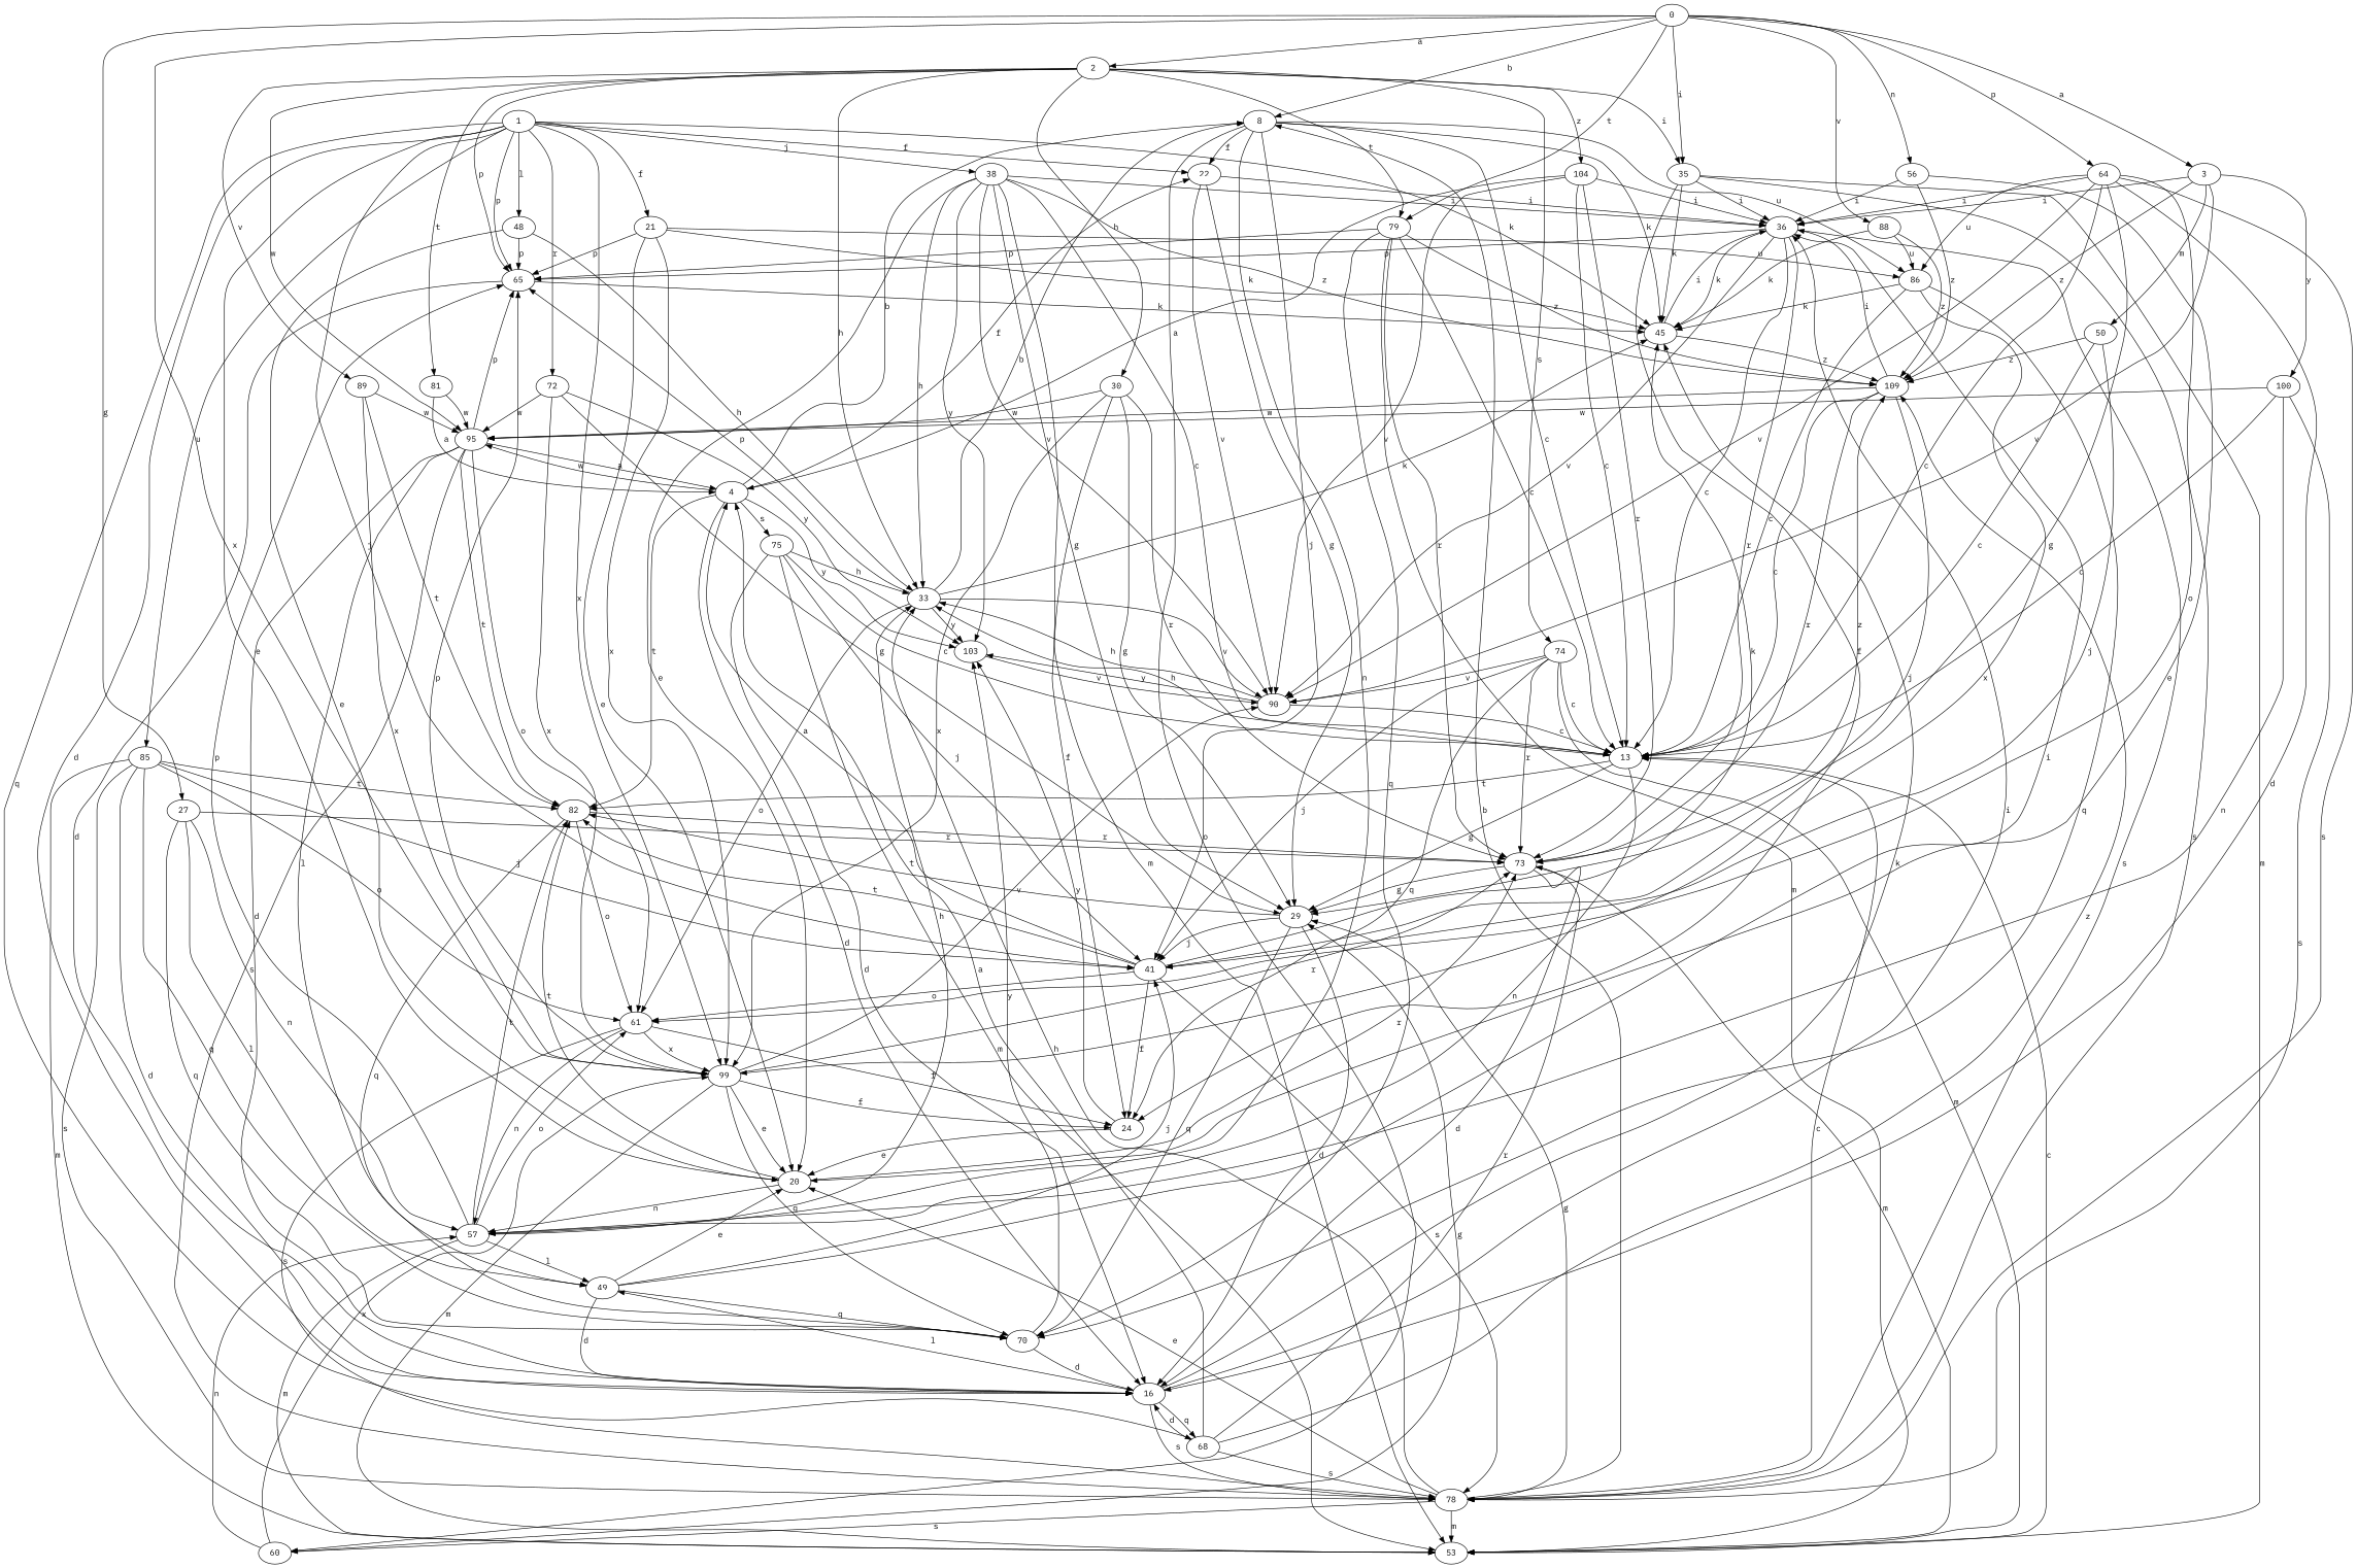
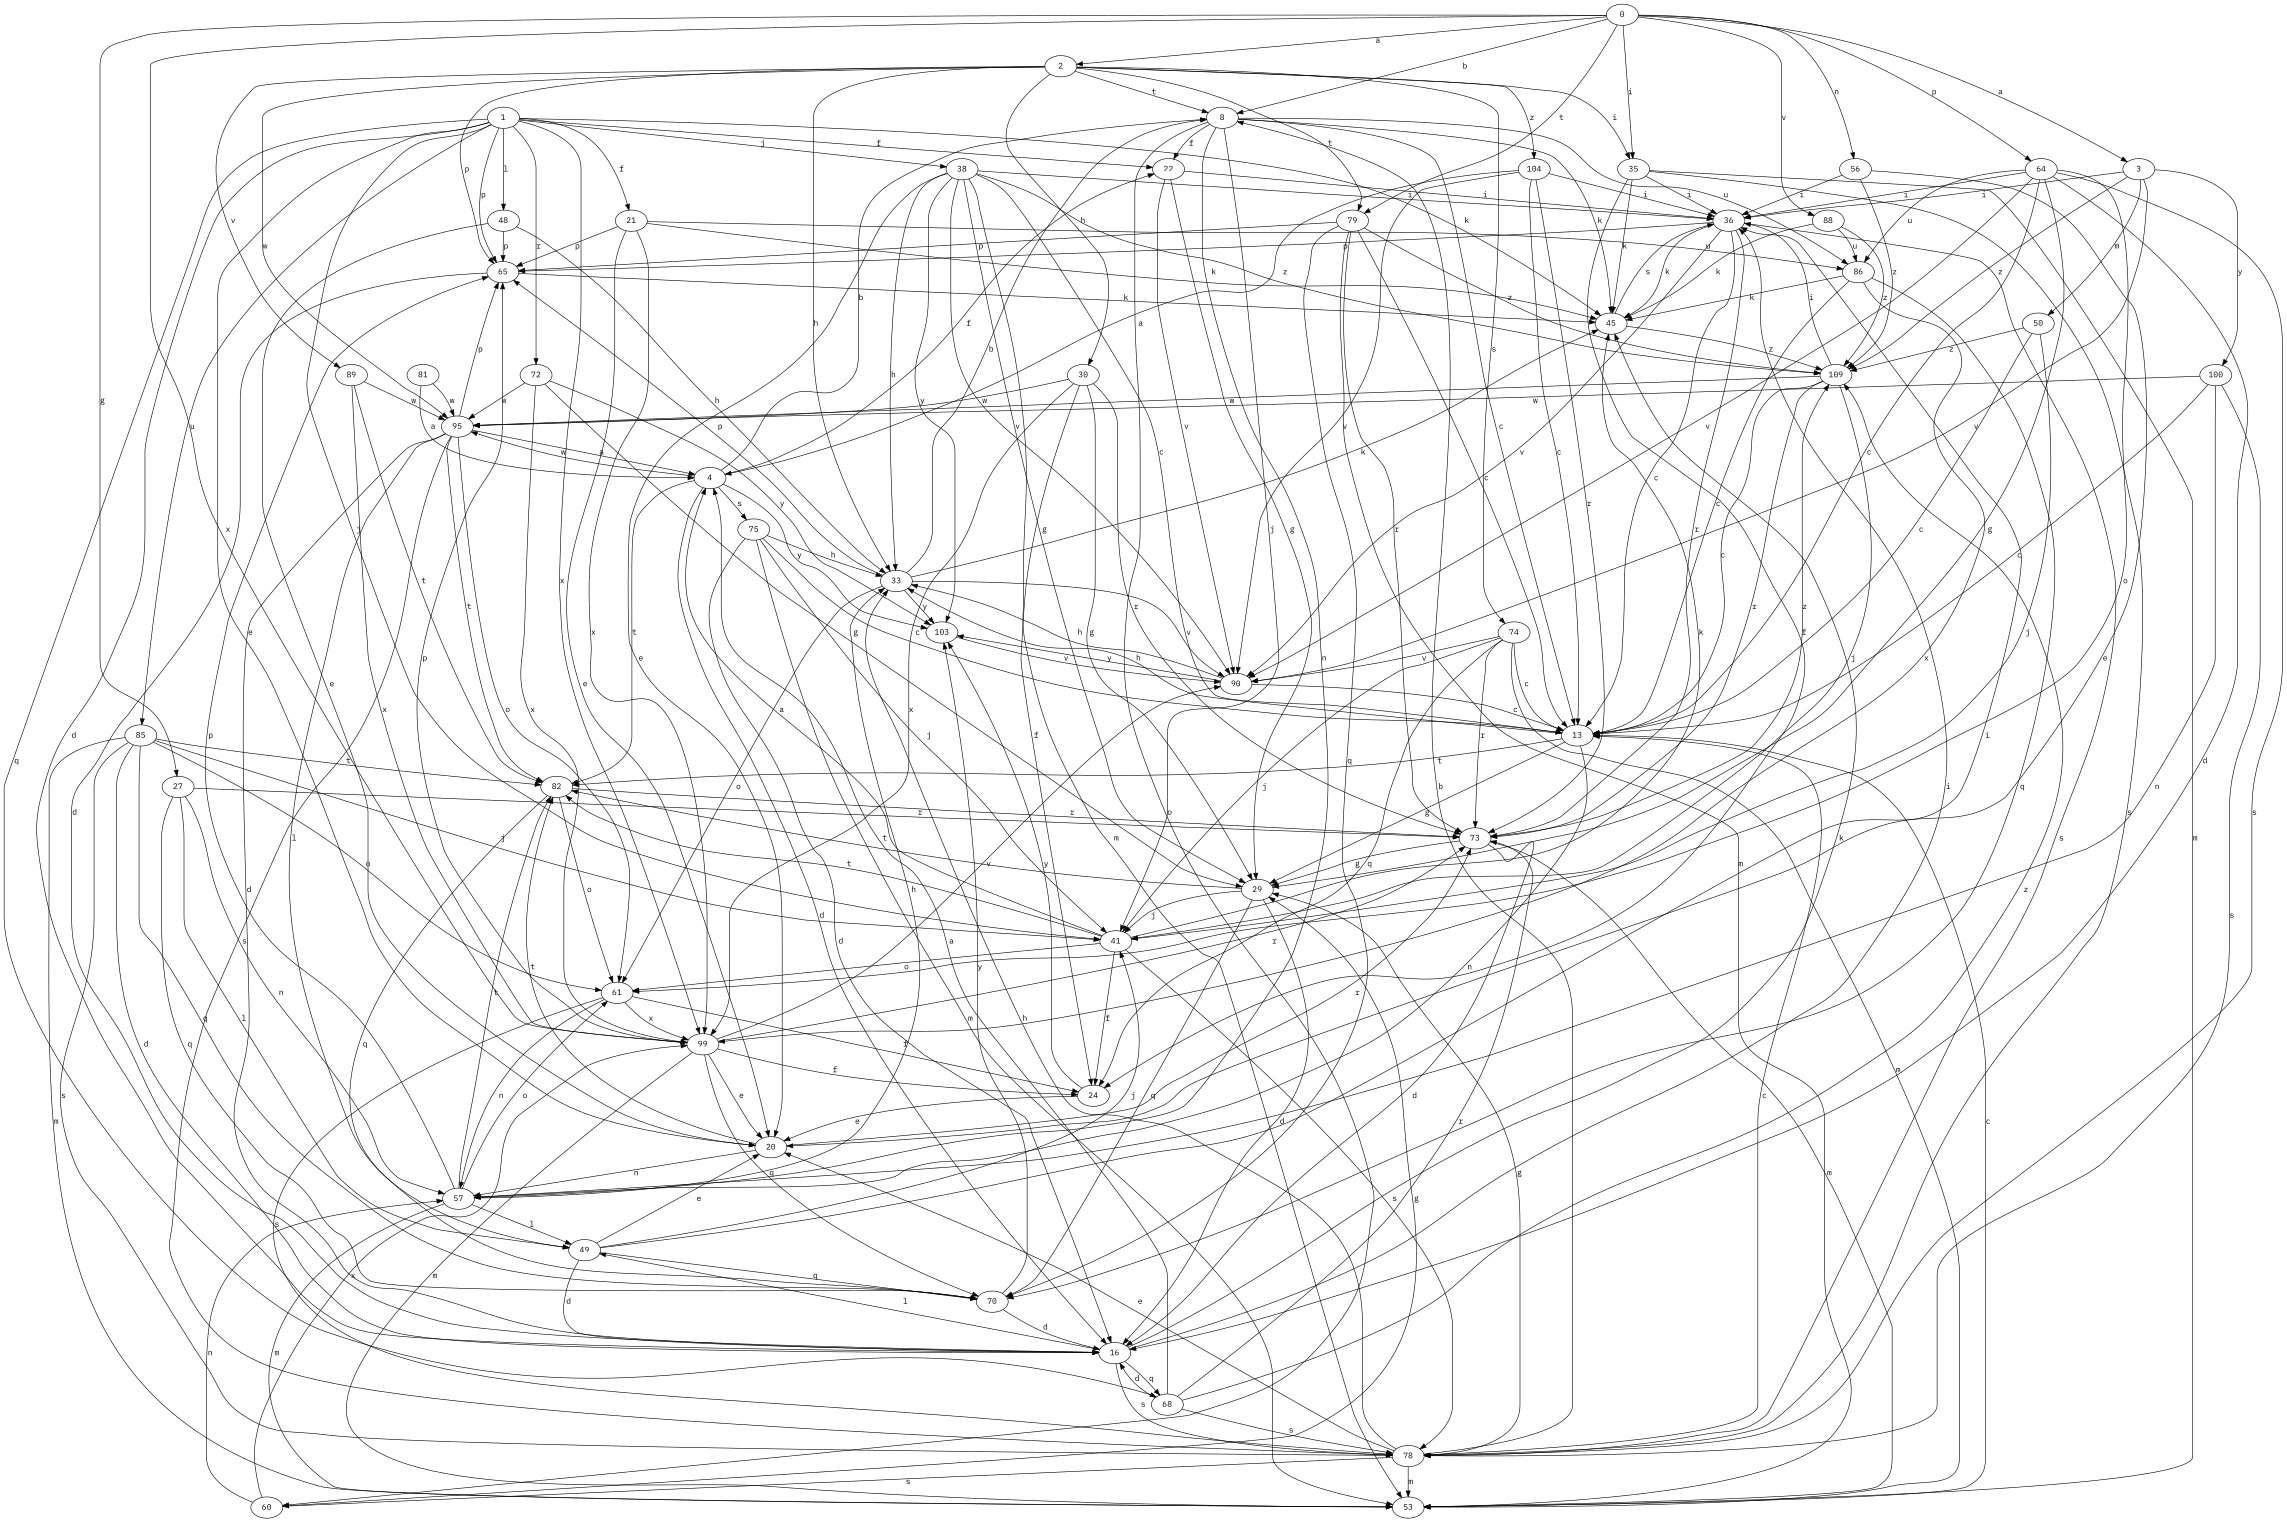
  strict digraph {
    fontname="IBM Plex Mono"
    node [fontname="IBM Plex Mono"]
    edge [fontname="IBM Plex Mono"]
    0
    2
    3
    8
    27
    35
    56
    64
    79
    88
    99
    65
    30
    33
    74
    81
    89
    95
    104
    36
    50
    90
    100
    109
    22
    41
    45
    13
    57
    60
    86
    49
    73
    70
    78
    24
    53
    20
    16
    61
    29
    1
    21
    38
    48
    68
    72
    85
    82
    103
    4
    75
    0 -> 2 [label=a]
    0 -> 3 [label=a]
    0 -> 8 [label=b]
    0 -> 27 [label=g]
    0 -> 35 [label=i]
    0 -> 56 [label=n]
    0 -> 64 [label=p]
    0 -> 79 [label=t]
    0 -> 88 [label=v]
    0 -> 99 [label=x]
    2 -> 35 [label=i]
    2 -> 79 [label=t]
    2 -> 65 [label=p]
    2 -> 30 [label=h]
    2 -> 33 [label=h]
    2 -> 74 [label=s]
-   2 -> 81 [label=t]
+   2 -> 8 [label=t]
    2 -> 89 [label=v]
    2 -> 95 [label=w]
    2 -> 104 [label=z]
    3 -> 36 [label=i]
    3 -> 50 [label=m]
    3 -> 90 [label=v]
    3 -> 100 [label=y]
    3 -> 109 [label=z]
    8 -> 22 [label=f]
    8 -> 41 [label=j]
    8 -> 45 [label=k]
    8 -> 13 [label=c]
    8 -> 57 [label=n]
    8 -> 60 [label=o]
    8 -> 86 [label=u]
    27 -> 57 [label=n]
    27 -> 49 [label=l]
    27 -> 73 [label=r]
    27 -> 70 [label=q]
    35 -> 36 [label=i]
    35 -> 45 [label=k]
    35 -> 78 [label=s]
    35 -> 24 [label=f]
    35 -> 53 [label=m]
    56 -> 36 [label=i]
    56 -> 109 [label=z]
    56 -> 20 [label=e]
    64 -> 36 [label=i]
    64 -> 90 [label=v]
    64 -> 13 [label=c]
    64 -> 86 [label=u]
    64 -> 78 [label=s]
    64 -> 16 [label=d]
    64 -> 61 [label=o]
    64 -> 29 [label=g]
    79 -> 65 [label=p]
    79 -> 109 [label=z]
    79 -> 13 [label=c]
    79 -> 73 [label=r]
    79 -> 70 [label=q]
    79 -> 53 [label=m]
    88 -> 109 [label=z]
    88 -> 45 [label=k]
    88 -> 86 [label=u]
    99 -> 65 [label=p]
    99 -> 90 [label=v]
    99 -> 73 [label=r]
    99 -> 70 [label=q]
    99 -> 24 [label=f]
    99 -> 53 [label=m]
    99 -> 20 [label=e]
    65 -> 45 [label=k]
    65 -> 16 [label=d]
    30 -> 99 [label=x]
    30 -> 95 [label=w]
    30 -> 73 [label=r]
    30 -> 24 [label=f]
    30 -> 29 [label=g]
    33 -> 8 [label=b]
    33 -> 65 [label=p]
    33 -> 90 [label=v]
    33 -> 45 [label=k]
    33 -> 61 [label=o]
    33 -> 103 [label=y]
    74 -> 90 [label=v]
    74 -> 41 [label=j]
    74 -> 13 [label=c]
    74 -> 73 [label=r]
    74 -> 24 [label=q]
    74 -> 53 [label=m]
    81 -> 95 [label=w]
    81 -> 4 [label=a]
    89 -> 99 [label=x]
    89 -> 95 [label=w]
    89 -> 82 [label=t]
    95 -> 65 [label=p]
    95 -> 49 [label=l]
    95 -> 78 [label=s]
    95 -> 16 [label=d]
    95 -> 61 [label=o]
    95 -> 82 [label=t]
    95 -> 4 [label=a]
    104 -> 36 [label=i]
    104 -> 90 [label=v]
    104 -> 13 [label=c]
    104 -> 73 [label=r]
    104 -> 4 [label=a]
    36 -> 65 [label=p]
    36 -> 90 [label=v]
    36 -> 45 [label=k]
    36 -> 13 [label=c]
    36 -> 73 [label=r]
    36 -> 78 [label=s]
    50 -> 109 [label=z]
    50 -> 41 [label=j]
    50 -> 13 [label=c]
    90 -> 33 [label=h]
    90 -> 13 [label=c]
    90 -> 103 [label=y]
    100 -> 95 [label=w]
    100 -> 13 [label=c]
    100 -> 57 [label=n]
    100 -> 78 [label=s]
    109 -> 95 [label=w]
    109 -> 36 [label=i]
    109 -> 41 [label=j]
    109 -> 13 [label=c]
    109 -> 73 [label=r]
    22 -> 36 [label=i]
    22 -> 90 [label=v]
    22 -> 29 [label=g]
    41 -> 45 [label=k]
    41 -> 78 [label=s]
    41 -> 24 [label=f]
    41 -> 61 [label=o]
    41 -> 82 [label=t]
    41 -> 4 [label=a]
-   45 -> 36 [label=i]
+   45 -> 36 [label=s]
    45 -> 109 [label=z]
    13 -> 33 [label=h]
    13 -> 57 [label=n]
    13 -> 29 [label=g]
    13 -> 82 [label=t]
    57 -> 65 [label=p]
    57 -> 33 [label=h]
    57 -> 49 [label=l]
    57 -> 53 [label=m]
    57 -> 61 [label=o]
    57 -> 82 [label=t]
    60 -> 99 [label=x]
    60 -> 57 [label=n]
    60 -> 29 [label=g]
    86 -> 99 [label=x]
    86 -> 45 [label=k]
    86 -> 13 [label=c]
    86 -> 70 [label=q]
    49 -> 36 [label=i]
    49 -> 41 [label=j]
    49 -> 70 [label=q]
    49 -> 20 [label=e]
    49 -> 16 [label=d]
    73 -> 109 [label=z]
    73 -> 53 [label=m]
    73 -> 16 [label=d]
    73 -> 29 [label=g]
    70 -> 16 [label=d]
    70 -> 103 [label=y]
    78 -> 8 [label=b]
    78 -> 33 [label=h]
    78 -> 13 [label=c]
    78 -> 60 [label=s]
    78 -> 53 [label=m]
    78 -> 20 [label=e]
    78 -> 29 [label=g]
    24 -> 20 [label=e]
    24 -> 103 [label=y]
    53 -> 13 [label=c]
    20 -> 57 [label=n]
    20 -> 73 [label=r]
    20 -> 82 [label=t]
    16 -> 36 [label=i]
    16 -> 45 [label=k]
    16 -> 49 [label=l]
    16 -> 78 [label=s]
    16 -> 68 [label=q]
    61 -> 99 [label=x]
    61 -> 57 [label=n]
    61 -> 78 [label=s]
    61 -> 24 [label=f]
    29 -> 41 [label=j]
    29 -> 70 [label=q]
    29 -> 16 [label=d]
    29 -> 82 [label=t]
    1 -> 99 [label=x]
    1 -> 65 [label=p]
    1 -> 22 [label=f]
    1 -> 41 [label=j]
    1 -> 45 [label=k]
    1 -> 20 [label=e]
    1 -> 16 [label=d]
    1 -> 21 [label=f]
    1 -> 38 [label=j]
    1 -> 48 [label=l]
    1 -> 68 [label=q]
    1 -> 72 [label=r]
    1 -> 85 [label=u]
    21 -> 99 [label=x]
    21 -> 65 [label=p]
    21 -> 45 [label=k]
    21 -> 86 [label=u]
    21 -> 20 [label=e]
    38 -> 33 [label=h]
    38 -> 36 [label=i]
    38 -> 90 [label=v]
    38 -> 109 [label=z]
    38 -> 13 [label=c]
    38 -> 53 [label=m]
    38 -> 20 [label=e]
    38 -> 29 [label=g]
    38 -> 103 [label=y]
    48 -> 65 [label=p]
    48 -> 33 [label=h]
    48 -> 20 [label=e]
    68 -> 109 [label=z]
    68 -> 73 [label=r]
    68 -> 78 [label=s]
    68 -> 16 [label=d]
    68 -> 4 [label=a]
    72 -> 99 [label=x]
    72 -> 95 [label=w]
    72 -> 29 [label=g]
    72 -> 103 [label=y]
    85 -> 41 [label=j]
    85 -> 70 [label=q]
    85 -> 78 [label=s]
    85 -> 53 [label=m]
    85 -> 16 [label=d]
    85 -> 61 [label=o]
    85 -> 82 [label=t]
    82 -> 73 [label=r]
    82 -> 70 [label=q]
    82 -> 61 [label=o]
    103 -> 90 [label=v]
    4 -> 8 [label=b]
    4 -> 95 [label=w]
    4 -> 22 [label=f]
    4 -> 16 [label=d]
    4 -> 82 [label=t]
    4 -> 103 [label=y]
    4 -> 75 [label=s]
    75 -> 33 [label=h]
    75 -> 41 [label=j]
    75 -> 13 [label=c]
    75 -> 53 [label=m]
    75 -> 16 [label=d]
  }
